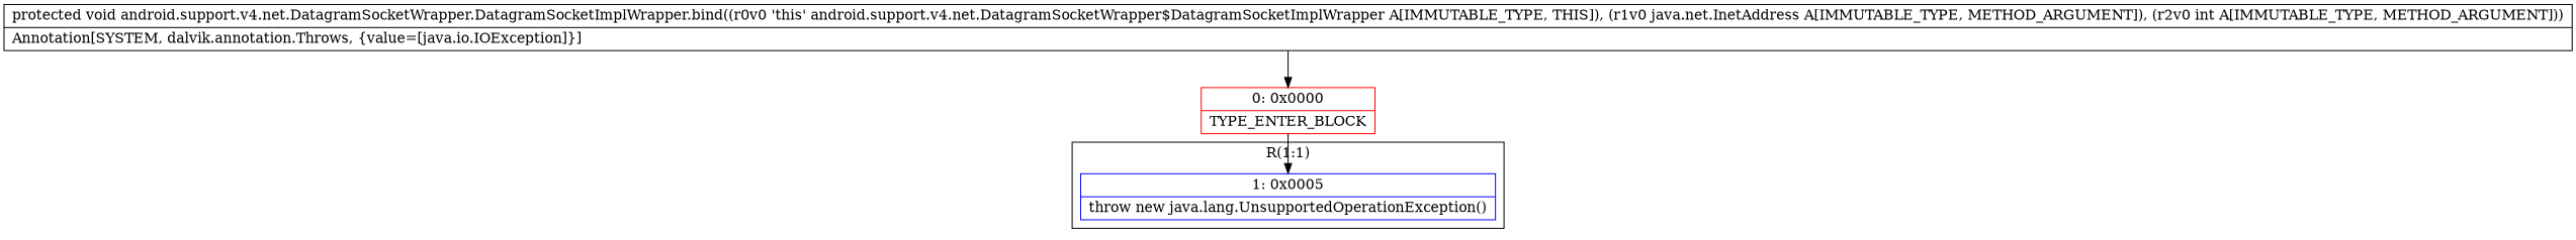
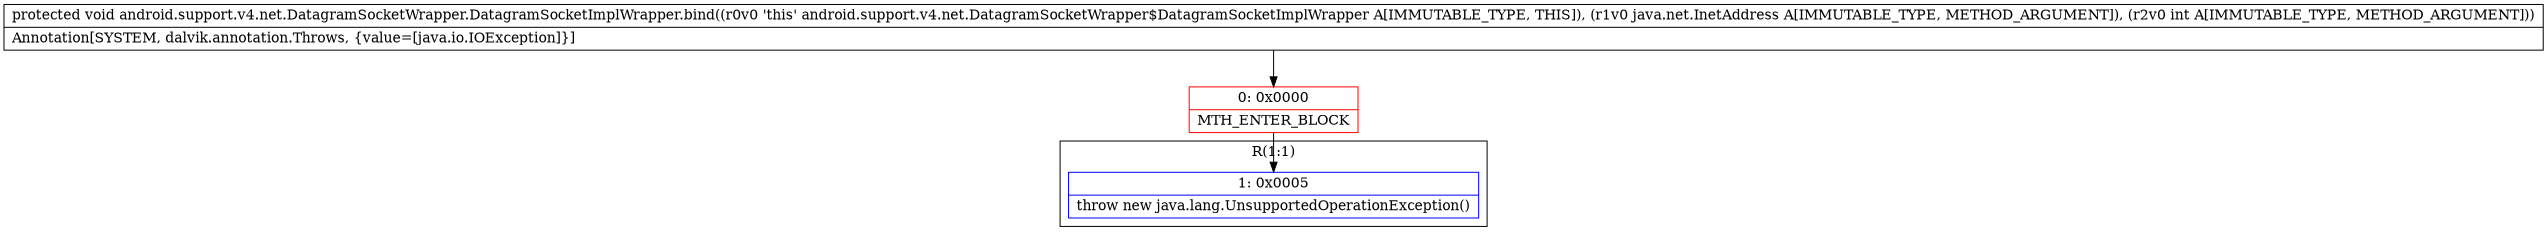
  digraph {
    node [shape=record]
    n1 [color=blue label="{1\:\ 0x0005|throw new java.lang.UnsupportedOperationException()\l}"]
-   n2 [color=red label="{0\:\ 0x0000|TYPE_ENTER_BLOCK\l}"]
+   n2 [color=red label="{0\:\ 0x0000|MTH_ENTER_BLOCK\l}"]
    n3 [label="{protected void android.support.v4.net.DatagramSocketWrapper.DatagramSocketImplWrapper.bind((r0v0 'this' android.support.v4.net.DatagramSocketWrapper$DatagramSocketImplWrapper A[IMMUTABLE_TYPE, THIS]), (r1v0 java.net.InetAddress A[IMMUTABLE_TYPE, METHOD_ARGUMENT]), (r2v0 int A[IMMUTABLE_TYPE, METHOD_ARGUMENT]))  | Annotation[SYSTEM, dalvik.annotation.Throws, \{value=[java.io.IOException]\}]\l}"]
    subgraph cluster_1 {
      label="R(1:1)"
      n1
    }
    n2 -> n1
    n3 -> n2
  }
